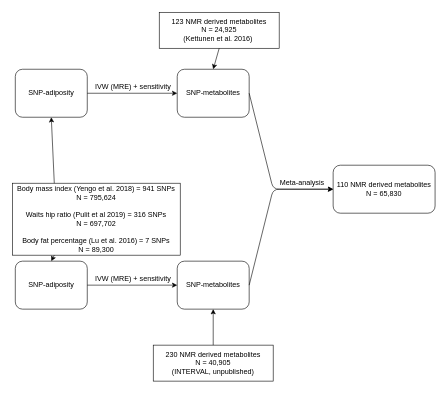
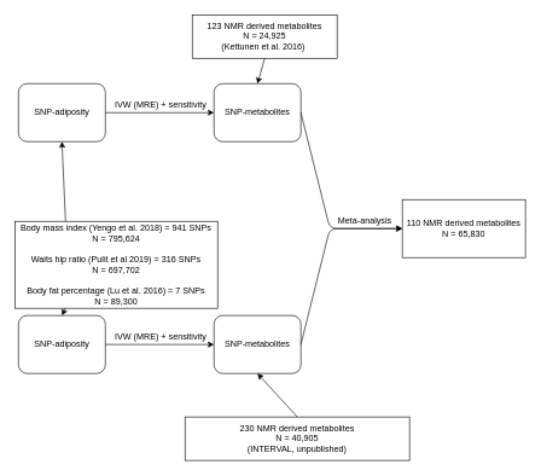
  <mxCell id="0" />
  <mxCell id="1" parent="0" />
  <mxCell id="2" value="SNP-adiposity" style="rounded=1;whiteSpace=wrap;html=1;" parent="1" vertex="1"><mxGeometry x="25" y="115" width="120" height="80" as="geometry" /></mxCell>
  <mxCell id="3" value="SNP-metabolites" style="rounded=1;whiteSpace=wrap;html=1;" parent="1" vertex="1"><mxGeometry x="295" y="115" width="120" height="80" as="geometry" /></mxCell>
  <mxCell id="4" value="" style="endArrow=classic;html=1;exitX=1;exitY=0.5;exitDx=0;exitDy=0;entryX=0;entryY=0.5;entryDx=0;entryDy=0;" parent="1" source="2" target="3" edge="1"><mxGeometry width="50" height="50" relative="1" as="geometry"><mxPoint x="105" y="65" as="sourcePoint" /><mxPoint x="155" y="15" as="targetPoint" /></mxGeometry></mxCell>
  <mxCell id="5" value="123 NMR derived metabolites&lt;br&gt;N = 24,925&lt;br&gt;(Kettunen et al. 2016)&amp;nbsp;" style="rounded=0;whiteSpace=wrap;html=1;" parent="1" vertex="1"><mxGeometry x="265" y="20" width="200" height="60" as="geometry" /></mxCell>
  <mxCell id="6" value="" style="endArrow=classic;html=1;exitX=0.5;exitY=1;exitDx=0;exitDy=0;entryX=0.5;entryY=0;entryDx=0;entryDy=0;" parent="1" source="5" target="3" edge="1"><mxGeometry width="50" height="50" relative="1" as="geometry"><mxPoint x="475" y="135" as="sourcePoint" /><mxPoint x="475" y="75" as="targetPoint" /></mxGeometry></mxCell>
- <mxCell id="7" value="110 NMR derived metabolites&lt;br&gt;N =&amp;nbsp;65,830" style="rounded=1;whiteSpace=wrap;html=1;" parent="1" vertex="1"><mxGeometry x="555" y="275" width="170" height="80" as="geometry" /></mxCell>
+ <mxCell id="7" value="110 NMR derived metabolites&lt;br&gt;N =&amp;nbsp;65,830" style="whiteSpace=wrap;html=1;rounded=0;" parent="1" vertex="1"><mxGeometry x="555" y="275" width="170" height="80" as="geometry" /></mxCell>
  <mxCell id="8" value="" style="endArrow=classic;html=1;exitX=1;exitY=0.5;exitDx=0;exitDy=0;entryX=0;entryY=0.5;entryDx=0;entryDy=0;" parent="1" source="3" target="7" edge="1"><mxGeometry width="50" height="50" relative="1" as="geometry"><mxPoint x="215" y="335" as="sourcePoint" /><mxPoint x="295" y="335" as="targetPoint" /><Array as="points"><mxPoint x="455" y="315" /></Array></mxGeometry></mxCell>
  <mxCell id="9" value="SNP-adiposity" style="rounded=1;whiteSpace=wrap;html=1;" parent="1" vertex="1"><mxGeometry x="25" y="435" width="120" height="80" as="geometry" /></mxCell>
  <mxCell id="10" value="SNP-metabolites" style="rounded=1;whiteSpace=wrap;html=1;" parent="1" vertex="1"><mxGeometry x="295" y="435" width="120" height="80" as="geometry" /></mxCell>
  <mxCell id="11" value="" style="endArrow=classic;html=1;exitX=1;exitY=0.5;exitDx=0;exitDy=0;entryX=0;entryY=0.5;entryDx=0;entryDy=0;" parent="1" source="9" target="10" edge="1"><mxGeometry width="50" height="50" relative="1" as="geometry"><mxPoint x="105" y="385" as="sourcePoint" /><mxPoint x="155" y="335" as="targetPoint" /></mxGeometry></mxCell>
  <mxCell id="12" value="" style="endArrow=classic;html=1;exitX=1;exitY=0.5;exitDx=0;exitDy=0;entryX=0;entryY=0.5;entryDx=0;entryDy=0;" parent="1" source="10" target="7" edge="1"><mxGeometry width="50" height="50" relative="1" as="geometry"><mxPoint x="345" y="245" as="sourcePoint" /><mxPoint x="425" y="325" as="targetPoint" /><Array as="points"><mxPoint x="455" y="315" /></Array></mxGeometry></mxCell>
  <mxCell id="13" value="Body mass index (Yengo et al. 2018) = 941 SNPs&lt;br&gt;N =&amp;nbsp;795,624&lt;br&gt;&lt;br&gt;Waits hip ratio (Pulit et al 2019) = 316 SNPs&lt;br&gt;N =&amp;nbsp;697,702&lt;br&gt;&lt;br&gt;Body fat percentage (Lu et al. 2016) = 7 SNPs&lt;br&gt;N =&amp;nbsp;89,300" style="rounded=0;whiteSpace=wrap;html=1;" parent="1" vertex="1"><mxGeometry x="20" y="305" width="280" height="120" as="geometry" /></mxCell>
- <mxCell id="14" value="230 NMR derived metabolites &lt;br&gt;N =&amp;nbsp;40,905&lt;br&gt;(INTERVAL, unpublished)" style="rounded=0;whiteSpace=wrap;html=1;" parent="1" vertex="1"><mxGeometry x="255" y="575" width="200" height="60" as="geometry" /></mxCell>
+ <mxCell id="14" value="230 NMR derived metabolites &lt;br&gt;N =&amp;nbsp;40,905&lt;br&gt;(INTERVAL, unpublished)" style="rounded=0;whiteSpace=wrap;html=1;" parent="1" vertex="1"><mxGeometry x="255" y="575" width="310" height="60" as="geometry" /></mxCell>
  <mxCell id="15" value="" style="endArrow=classic;html=1;exitX=0.5;exitY=0;exitDx=0;exitDy=0;entryX=0.5;entryY=1;entryDx=0;entryDy=0;" parent="1" source="14" target="10" edge="1"><mxGeometry width="50" height="50" relative="1" as="geometry"><mxPoint x="495" y="485" as="sourcePoint" /><mxPoint x="495" y="545" as="targetPoint" /></mxGeometry></mxCell>
  <mxCell id="16" value="" style="endArrow=classic;html=1;exitX=0.25;exitY=0;exitDx=0;exitDy=0;entryX=0.5;entryY=1;entryDx=0;entryDy=0;" parent="1" source="13" target="2" edge="1"><mxGeometry width="50" height="50" relative="1" as="geometry"><mxPoint x="125" y="235" as="sourcePoint" /><mxPoint x="135" y="235" as="targetPoint" /></mxGeometry></mxCell>
  <mxCell id="17" value="" style="endArrow=classic;html=1;exitX=0.25;exitY=1;exitDx=0;exitDy=0;entryX=0.5;entryY=0;entryDx=0;entryDy=0;" parent="1" source="13" target="9" edge="1"><mxGeometry width="50" height="50" relative="1" as="geometry"><mxPoint x="155" y="175" as="sourcePoint" /><mxPoint x="235" y="175" as="targetPoint" /></mxGeometry></mxCell>
  <mxCell id="18" value="Meta-analysis" style="text;html=1;align=center;verticalAlign=middle;resizable=0;points=[];autosize=1;" parent="1" vertex="1"><mxGeometry x="458" y="295" width="90" height="20" as="geometry" /></mxCell>
  <mxCell id="19" value="IVW (MRE) + sensitivity" style="text;html=1;align=center;verticalAlign=middle;resizable=0;points=[];autosize=1;" parent="1" vertex="1"><mxGeometry x="151" y="455" width="140" height="20" as="geometry" /></mxCell>
  <mxCell id="20" value="IVW (MRE) + sensitivity" style="text;html=1;align=center;verticalAlign=middle;resizable=0;points=[];autosize=1;" parent="1" vertex="1"><mxGeometry x="151" y="135" width="140" height="20" as="geometry" /></mxCell>
